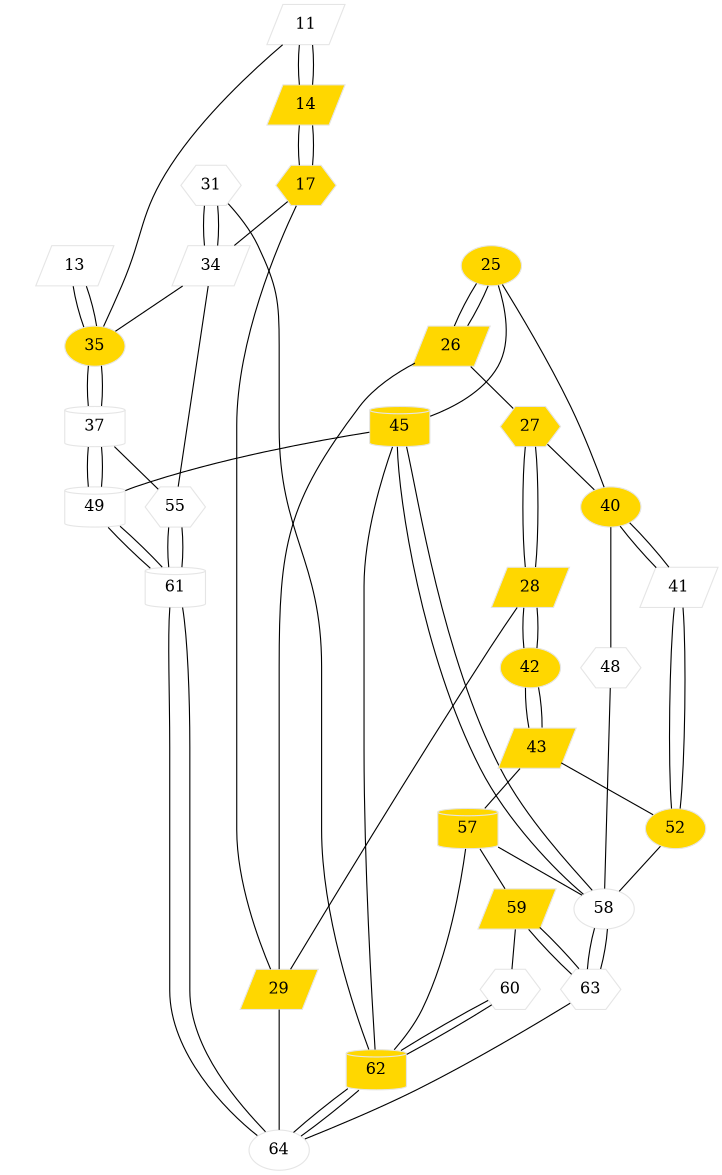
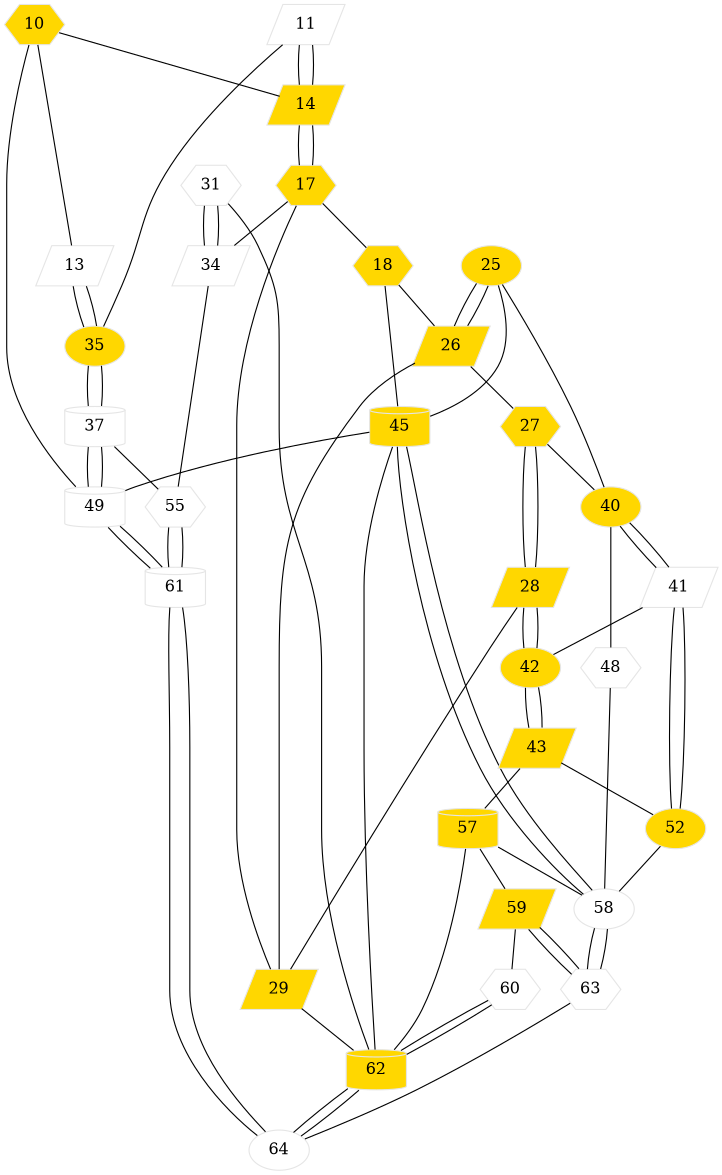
  graph {
    node [color=gray90 fillcolor=gold shape=parallelogram style=filled]
+   10 [shape=hexagon super="+9"]
    13 [fillcolor=white]
    14 [super="+2+8"]
    49 [fillcolor=white shape=cylinder super="+6"]
    35 [shape=ellipse super="+21+12"]
    17 [shape=hexagon super="+16+15"]
    61 [fillcolor=white shape=cylinder]
    11 [fillcolor=white]
    37 [fillcolor=white shape=cylinder]
+   18 [shape=hexagon super="+4"]
    29 [super="+24"]
    34 [fillcolor=white super="+20+19"]
    26 [super="+22"]
    45 [shape=cylinder super="+5"]
    62 [shape=cylinder super="+54+53"]
    55 [fillcolor=white shape=hexagon super="+36"]
    27 [shape=hexagon]
    58 [fillcolor=white shape=ellipse super="+56+51+50"]
    25 [shape=ellipse]
    40 [shape=ellipse super="+33"]
    41 [fillcolor=white]
    48 [fillcolor=white shape=hexagon super="+47"]
    28
    42 [shape=ellipse]
    43
    64 [fillcolor=white shape=ellipse]
    31 [fillcolor=white shape=hexagon]
    52 [shape=ellipse]
    57 [shape=cylinder super="+44"]
    59
    63 [fillcolor=white shape=hexagon]
    60 [fillcolor=white shape=hexagon]
+   10 -- 13
+   10 -- 14
+   10 -- 49 [weight=2]
    13 -- 35 [weight=2]
    13 -- 35
    14 -- 17 [weight=2]
    14 -- 17
    49 -- 61
    49 -- 61
    35 -- 37
    35 -- 37
+   17 -- 18 [weight=2]
    17 -- 29
    17 -- 34
    61 -- 64
    61 -- 64
    11 -- 14 [weight=2]
    11 -- 14
    11 -- 35
    37 -- 49
    37 -- 49
    37 -- 55
-   29 -- 64 [weight=2]
-   34 -- 35
+   18 -- 26
+   18 -- 45
+   29 -- 62 [weight=2]
    34 -- 55
    26 -- 29
    26 -- 27
    45 -- 49 [weight=2]
    45 -- 62
    45 -- 58 [weight=2]
    45 -- 58
    62 -- 64
    62 -- 64
    55 -- 61
    55 -- 61
    27 -- 40
    27 -- 28
    27 -- 28
    58 -- 63
    58 -- 63
    25 -- 26
    25 -- 26
    25 -- 45
    25 -- 40
    40 -- 41
    40 -- 41
    40 -- 48 [weight=2]
+   41 -- 42
    41 -- 52
    41 -- 52
    48 -- 58 [weight=2]
    28 -- 29
    28 -- 42
    28 -- 42
    42 -- 43
    42 -- 43
    43 -- 52
    43 -- 57
    31 -- 34 [weight=2]
    31 -- 34
    31 -- 62
    52 -- 58
    57 -- 62
    57 -- 58
    57 -- 59
    59 -- 63
    59 -- 63
    59 -- 60
    63 -- 64
    60 -- 62 [weight=2]
    60 -- 62
  }
